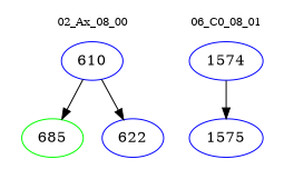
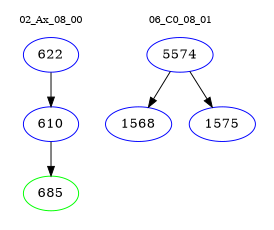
  digraph {
    node [color=blue]
    edge [color=black]
    n1 [label=610]
    n2 [color=green label=685]
    n3 [label=622]
-   n4 [label=1574]
+   n4 [label=5574]
+   n5 [label=1568]
    n6 [label=1575]
    subgraph cluster_1 {
      color=white
      fontsize=10
      label="02_Ax_08_00"
      n1
      n2
      n3
    }
    subgraph cluster_2 {
      color=white
      fontsize=10
      label="06_C0_08_01"
      n4
+     n5
      n6
    }
    n1 -> n2
-   n1 -> n3
+   n3 -> n1
+   n4 -> n5
    n4 -> n6
  }
